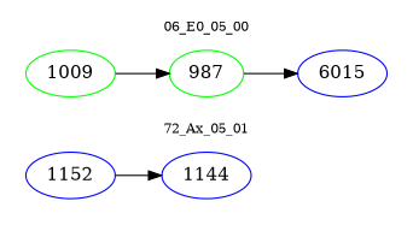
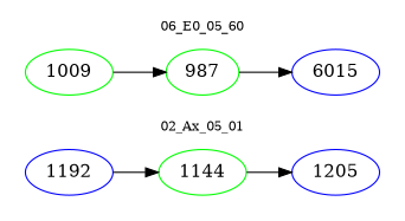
  digraph {
    rankdir=LR
    node [color=blue]
    edge [color=black]
-   n1 [label=1152]
-   n2 [label=1144]
+   n1 [label=1192]
+   n2 [color=green label=1144]
+   n3 [label=1205]
    n4 [color=green label=1009]
    n5 [color=green label=987]
    n6 [label=6015]
    subgraph cluster_1 {
      color=white
      fontsize=10
-     label="72_Ax_05_01"
+     label="02_Ax_05_01"
      n1
      n2
+     n3
    }
    subgraph cluster_2 {
      color=white
      fontsize=10
-     label="06_E0_05_00"
+     label="06_E0_05_60"
      n4
      n5
      n6
    }
    n1 -> n2
+   n2 -> n3
    n4 -> n5
    n5 -> n6
  }
